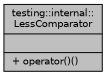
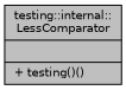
  digraph {
-   n1 [color=black fillcolor=grey75 fontcolor=black fontname=Helvetica fontsize=10 height=0.2 label="{testing::internal::\lLessComparator\n||+ operator()()\l}" shape=record style=filled width=0.4]
+   n1 [color=black fillcolor=grey75 fontcolor=black fontname=Helvetica fontsize=10 height=0.2 label="{testing::internal::\lLessComparator\n||+ testing()()\l}" shape=record style=filled width=0.4]
  }
